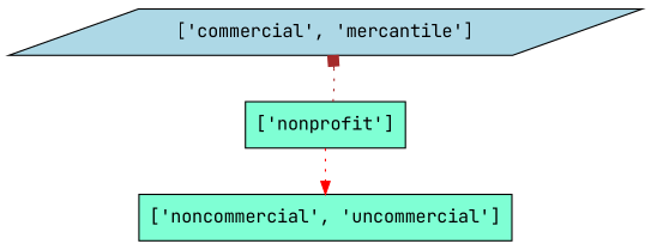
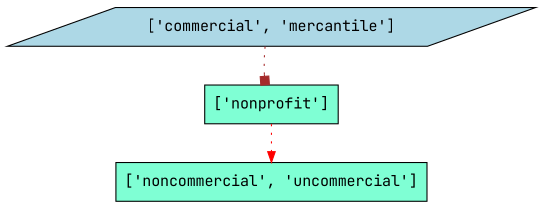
  strict digraph {
    fontname="JetBrains Mono"
    node [fillcolor=aquamarine fontname="JetBrains Mono" shape=box style=filled]
    edge [fontname="JetBrains Mono" style=dotted]
    "['commercial', 'mercantile']" [fillcolor=lightblue shape=parallelogram]
    "['nonprofit']"
    "['noncommercial', 'uncommercial']"
-   "['nonprofit']" -> "['commercial', 'mercantile']" [arrowhead=box color=brown]
+   "['commercial', 'mercantile']" -> "['nonprofit']" [arrowhead=box color=brown]
    "['nonprofit']" -> "['noncommercial', 'uncommercial']" [arrowhead=normal color=red]
  }
